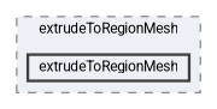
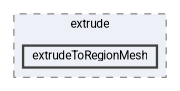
  digraph {
    compound=true
    rankdir=LR
    fontname=Roboto
    n1 [color=grey25 fillcolor="#edf0f7" fontname=Roboto fontsize=10 height=0.2 label=extrudeToRegionMesh shape=box style="filled,bold" width=0.4]
    subgraph cluster_1 {
      bgcolor="#edf0f7"
      fontsize=10
-     label=extrudeToRegionMesh
+     label=extrude
      pencolor=grey50
      style="filled,dashed"
      n1
    }
  }
